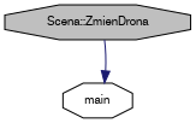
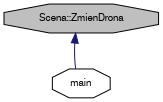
  digraph {
    rankdir=TB
    node [color=black fontname=FreeSans fontsize=10 shape=octagon style=filled]
    n1 [fillcolor=grey75 fontcolor=black height=0.2 label="Scena::ZmienDrona" width=0.4]
    n2 [fillcolor=white height=0.2 label=main width=0.4]
-   n2 -> n1 [color=midnightblue dir=back fontname=FreeSans fontsize=10 labelfontname=FreeSans labelfontsize=10 style=solid]
+   n1 -> n2 [color=midnightblue dir=back fontname=FreeSans fontsize=10 labelfontname=FreeSans labelfontsize=10 style=solid]
  }
